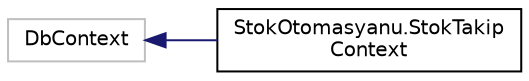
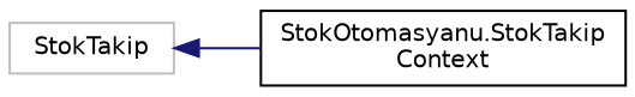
  digraph {
    rankdir=LR
    node [fillcolor=white fontname=Helvetica fontsize=10 shape=record style=filled]
-   n1 [color=grey75 height=0.2 label=DbContext width=0.4]
+   n1 [color=grey75 height=0.2 label=StokTakip width=0.4]
    n2 [color=black height=0.2 label="StokOtomasyanu.StokTakip\lContext" width=0.4]
    n1 -> n2 [color=midnightblue dir=back fontname=Helvetica fontsize=10 labelfontname=Helvetica labelfontsize=10 style=solid]
  }
